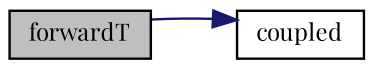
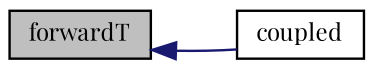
  digraph {
    rankdir=LR
    fontname="Playfair Display"
    node [color=black fontname="Playfair Display" fontsize=10 shape=record]
    n1 [fillcolor=grey75 fontcolor=black height=0.2 label=forwardT style=filled width=0.4]
    n2 [height=0.2 label=coupled width=0.4]
-   n2 -> n1 [color=midnightblue dir=back fontname="Playfair Display" fontsize=10 labelfontname=Helvetica labelfontsize=10 style=solid]
+   n1 -> n2 [color=midnightblue dir=back fontname="Playfair Display" fontsize=10 labelfontname=Helvetica labelfontsize=10 style=solid]
  }
